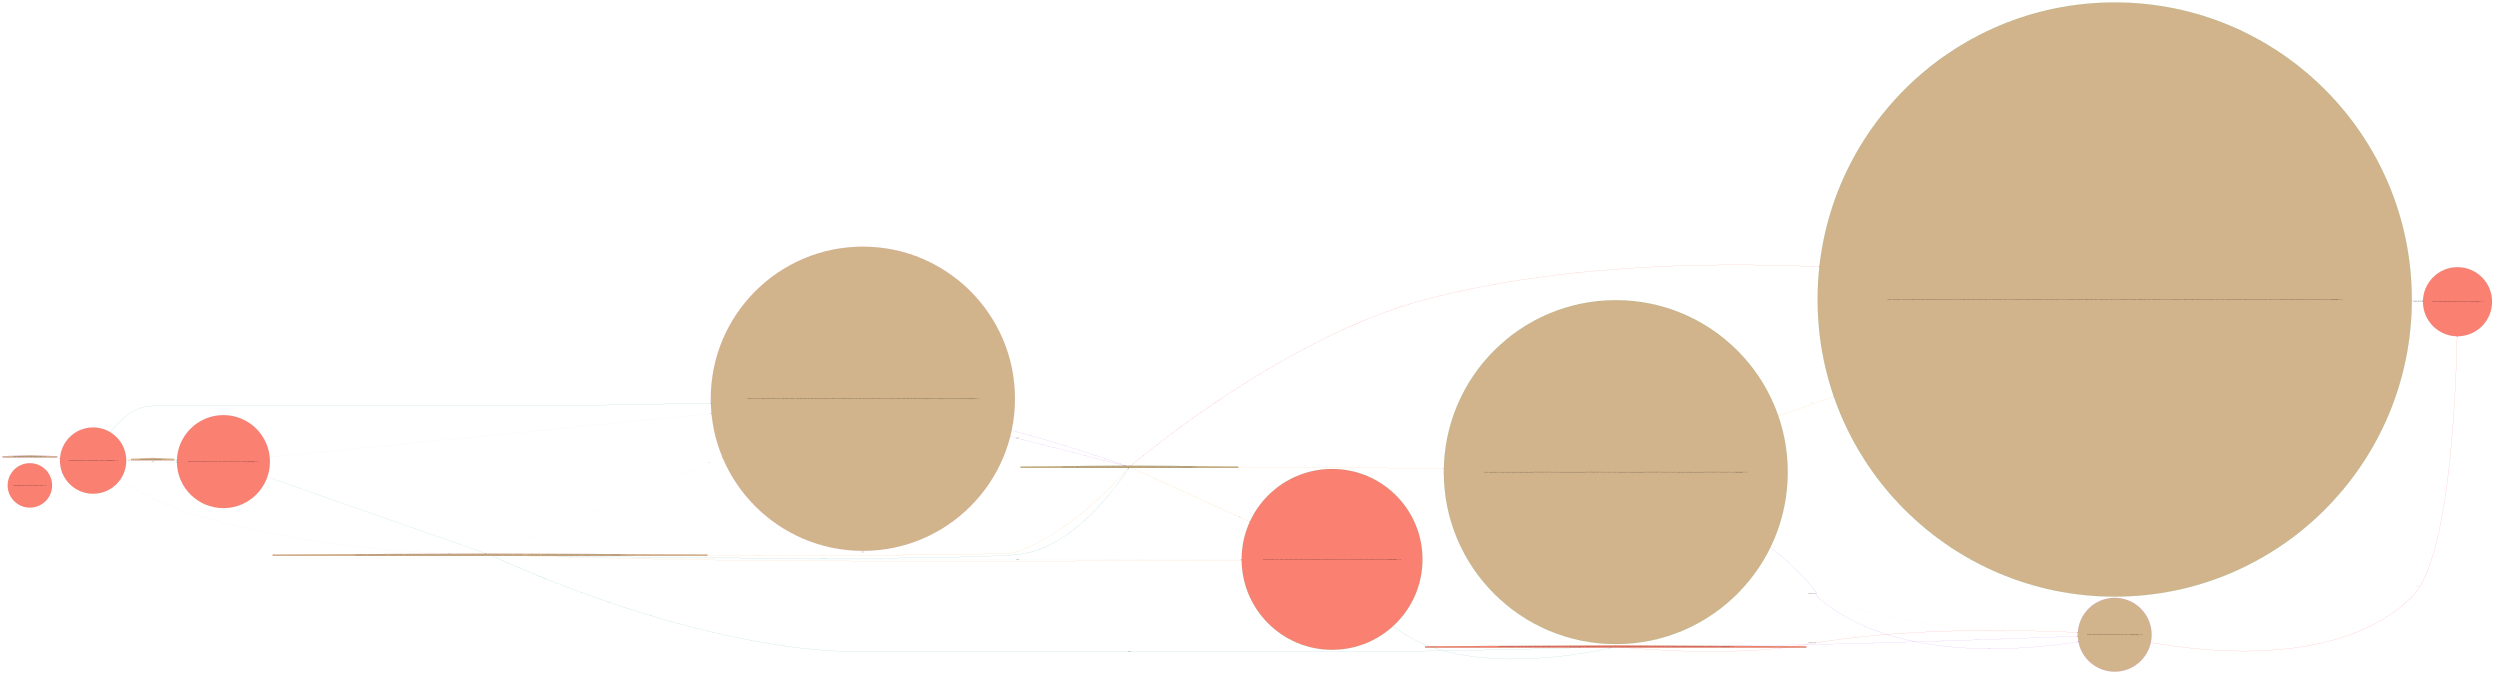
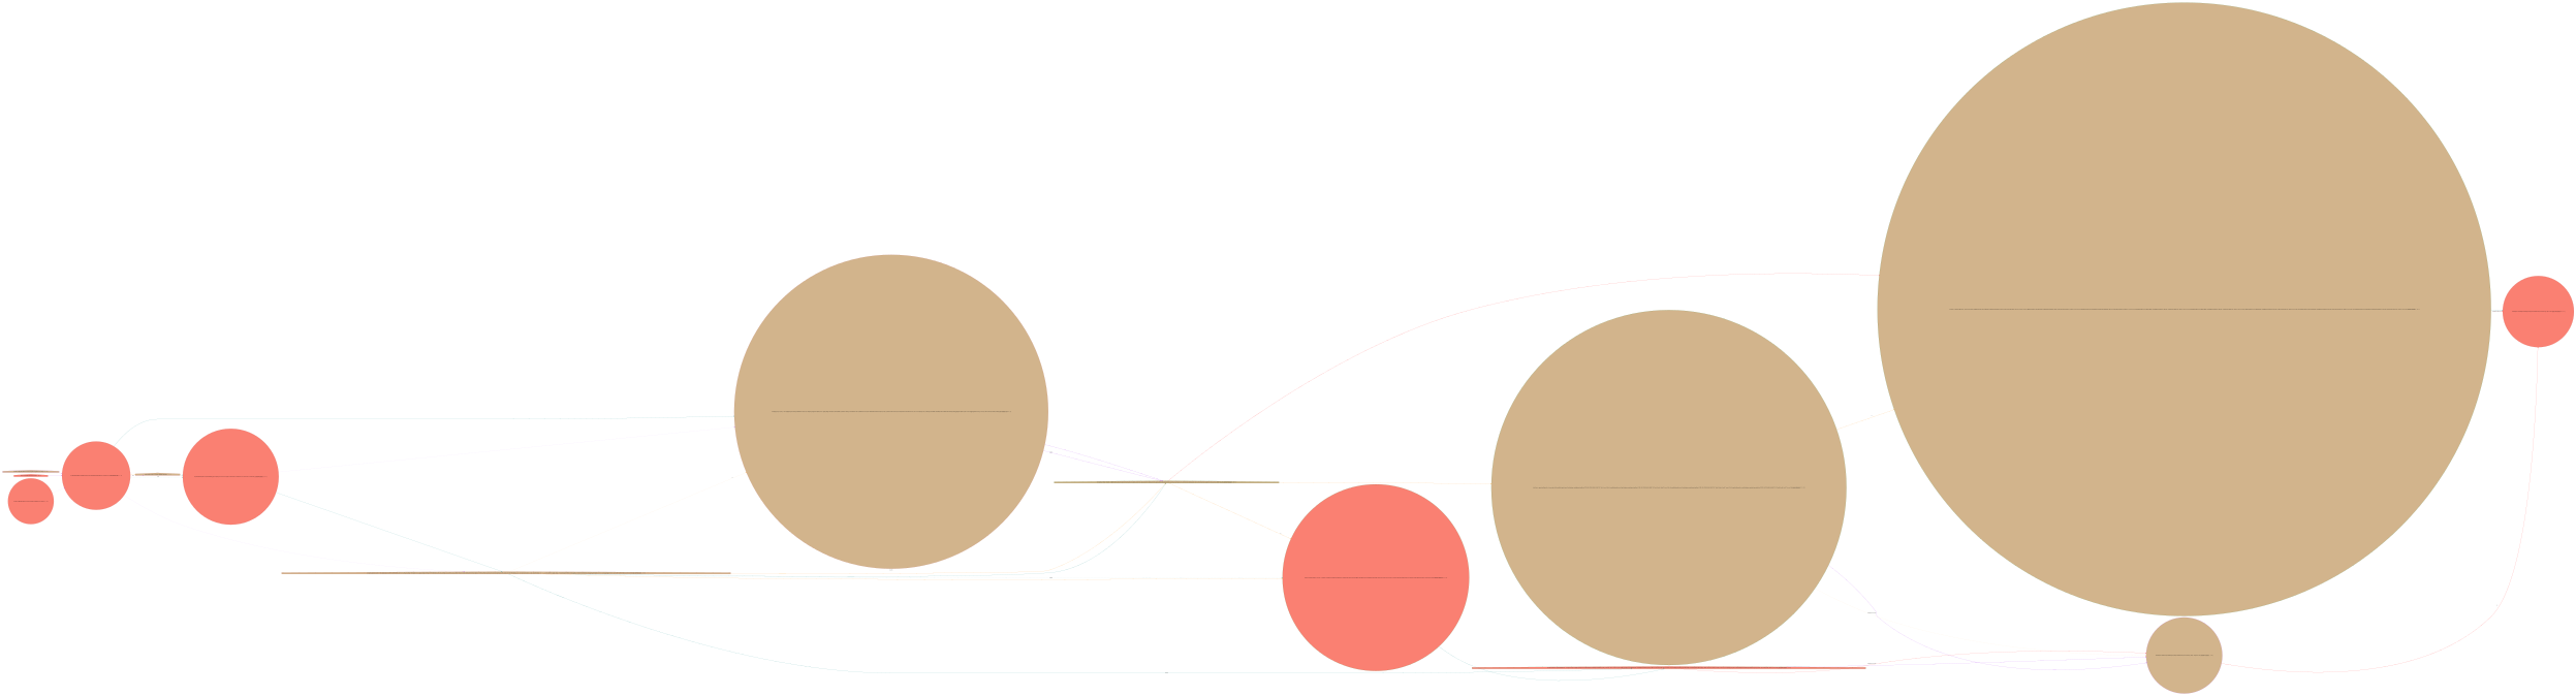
  digraph {
    rankdir=LR
    fontname=Montserrat
    node [fillcolor=tan shape=circle style=filled color=brown fontname=Montserrat]
    edge [style=solid color=purple arrowhead=vee fontname=Montserrat]
    n1 [fillcolor=salmon label="config.getDefaultStrategy().equals(GroupByStrategySelector.STRATEGY_V1)@@@3@@@['1', '1', '1']"]
    n2 [label="GroupByQuery query = GroupByQuery.builder().setDataSource(\"xx\").setQuerySegmentSpec(new LegacySegmentSpec(\"1970/3000\")).setGranularity(Granularities.ALL).setDimensions(new DefaultDimensionSpec(\"tt\",\"tt\")).setVirtualColumns(new ExpressionVirtualColumn(\"tt\",\"fold((tag, acc)  concat(concat(acc, case_searched(acc == '', '', ', '), concat('foo', tag)))), tags, '')\",ValueType.STRING,TestExprMacroTable.INSTANCE)).setAggregatorSpecs(new CountAggregatorFactory(\"count\")).setContext(context).build()@@@7@@@['1', '1', '0']" shape=house]
    n3 [label="GroupByQuery query = GroupByQuery.builder().setDataSource(\"xx\").setQuerySegmentSpec(new LegacySegmentSpec(\"1970/3000\")).setGranularity(Granularities.ALL).setDimensions(new DefaultDimensionSpec(\"tt\",\"tt\")).setVirtualColumns(new ExpressionVirtualColumn(\"tt\",\"concat(tags, 'foo')\",ValueType.STRING,TestExprMacroTable.INSTANCE)).setAggregatorSpecs(new CountAggregatorFactory(\"count\")).setContext(context).build()@@@7@@@['0', '0', '1']"]
    n4 [fillcolor=salmon label="expectedException.expectMessage(\"GroupBy v1 does not support dimension selectors with unknown cardinality.\")@@@5@@@['1', '1', '1']"]
    n5 [label="expectedException.expect()@@@4@@@['1', '1', '1']" shape=house]
    n6 [label="testGroupByExpressionFoldArrayToStringWithConcats['1', '0', '0']" shape=house color=purple]
+   n7 [fillcolor=salmon label="testGroupByExpressionAuto['0', '0', '1']" shape=house]
    n8 [fillcolor=salmon label="TestHelper.assertExpectedObjects(expectedResults,result.toList(),\"expr-auto\")@@@10@@@['0', '0', '1']"]
    n9 [fillcolor=salmon label="testGroupByExpressionFoldArrayToStringWithConcats['0', '1', '0']"]
    n10 [label="Sequence<Row> result = helper.runQueryOnSegmentsObjs(ImmutableList.of(new QueryableIndexSegment(queryableIndex,SegmentId.dummy(\"sid1\")),new IncrementalIndexSegment(incrementalIndex,SegmentId.dummy(\"sid2\"))),query)@@@8@@@['1', '0', '1']" shape=house color=darkgreen]
    n11 [label="List<Row> expectedResults = Arrays.asList(GroupByQueryRunnerTestHelper.createExpectedRow(\"1970-01-01T00:00:00.000Z\",\"tt\",\"foo\",\"count\",2L),GroupByQueryRunnerTestHelper.createExpectedRow(\"1970-01-01T00:00:00.000Z\",\"tt\",\"t1foo\",\"count\",2L),GroupByQueryRunnerTestHelper.createExpectedRow(\"1970-01-01T00:00:00.000Z\",\"tt\",\"t2foo\",\"count\",2L),GroupByQueryRunnerTestHelper.createExpectedRow(\"1970-01-01T00:00:00.000Z\",\"tt\",\"t3foo\",\"count\",4L),GroupByQueryRunnerTestHelper.createExpectedRow(\"1970-01-01T00:00:00.000Z\",\"tt\",\"t4foo\",\"count\",2L),GroupByQueryRunnerTestHelper.createExpectedRow(\"1970-01-01T00:00:00.000Z\",\"tt\",\"t5foo\",\"count\",4L),GroupByQueryRunnerTestHelper.createExpectedRow(\"1970-01-01T00:00:00.000Z\",\"tt\",\"t6foo\",\"count\",2L),GroupByQueryRunnerTestHelper.createExpectedRow(\"1970-01-01T00:00:00.000Z\",\"tt\",\"t7foo\",\"count\",2L))@@@9@@@['0', '0', '1']" color=darkgreen]
    n12 [fillcolor=salmon label="Sequence<ResultRow> result = helper.runQueryOnSegmentsObjs(ImmutableList.of(new QueryableIndexSegment(queryableIndex,SegmentId.dummy(\"sid1\")),new IncrementalIndexSegment(incrementalIndex,SegmentId.dummy(\"sid2\"))),query)@@@8@@@['0', '1', '0']" color=darkgreen]
    n13 [label="List<Row> expectedResults = Arrays.asList(GroupByQueryRunnerTestHelper.createExpectedRow(\"1970-01-01T00:00:00.000Z\",\"tt\",\"foo\",\"count\",2L),GroupByQueryRunnerTestHelper.createExpectedRow(\"1970-01-01T00:00:00.000Z\",\"tt\",\"foot1, foot2, foot3\",\"count\",2L),GroupByQueryRunnerTestHelper.createExpectedRow(\"1970-01-01T00:00:00.000Z\",\"tt\",\"foot3, foot4, foot5\",\"count\",2L),GroupByQueryRunnerTestHelper.createExpectedRow(\"1970-01-01T00:00:00.000Z\",\"tt\",\"foot5, foot6, foot7\",\"count\",2L))@@@9@@@['1', '0', '0']" color=darkgreen]
    n14 [fillcolor=salmon label="List<ResultRow> expectedResults = Arrays.asList(GroupByQueryRunnerTestHelper.createExpectedRow(query,\"1970\",\"tt\",\"foo\",\"count\",2L),GroupByQueryRunnerTestHelper.createExpectedRow(query,\"1970\",\"tt\",\"foot1, foot2, foot3\",\"count\",2L),GroupByQueryRunnerTestHelper.createExpectedRow(query,\"1970\",\"tt\",\"foot3, foot4, foot5\",\"count\",2L),GroupByQueryRunnerTestHelper.createExpectedRow(query,\"1970\",\"tt\",\"foot5, foot6, foot7\",\"count\",2L))@@@9@@@['0', '1', '0']" shape=house color=darkgreen]
    n15 [label="TestHelper.assertExpectedObjects(expectedResults,result.toList(),\"expr-arrayfn-auto\")@@@10@@@['1', '1', '0']" color=purple]
    n1 -> n2 [style=dotted arrowhead=normal]
    n1 -> n3 [color=teal arrowhead=tee]
    n1 -> n4 [label=true style=dotted color=teal arrowhead=tee]
    n1 -> n5 [color=darkorange arrowhead=tee]
    n1 -> n5 [label=true style=dotted arrowhead=tee]
    n2 -> n3 [label=0 style=dotted color=darkorange arrowhead=normal]
    n2 -> n10 [color=teal]
    n2 -> n10 [label=query color=darkorange]
    n2 -> n12 [label=query style=dotted color=teal arrowhead=normal]
    n2 -> n12 [color=darkorange arrowhead=normal]
    n2 -> n14 [label=query color=teal]
    n3 -> n10
    n3 -> n10 [label=query arrowhead=normal]
    n4 -> n2 [color=teal]
    n4 -> n3 [style=dotted arrowhead=normal]
    n5 -> n4 [color=teal arrowhead=tee]
    n6 -> n1 [style=dotted arrowhead=tee]
+   n7 -> n1
    n9 -> n1 [style=dotted arrowhead=tee]
    n10 -> n11 [color=red arrowhead=tee]
    n10 -> n12 [label=0 color=darkorange arrowhead=normal]
    n10 -> n13 [color=darkorange]
    n11 -> n8 [label=expectedResults style=dotted color=red arrowhead=normal]
    n11 -> n8 [color=teal]
    n12 -> n14 [color=teal]
    n13 -> n11 [label=0 color=darkorange arrowhead=tee]
    n13 -> n15 [label=expectedResults style=dotted color=darkorange arrowhead=normal]
    n13 -> n15
    n14 -> n15 [label=expectedResults color=red]
    n14 -> n15
    n15 -> n8 [label=0 color=red]
  }
